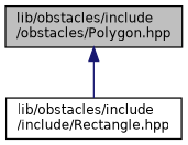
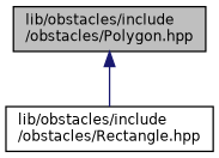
  digraph {
    node [color=black fontname=Helvetica fontsize=10 shape=record]
    n1 [fillcolor=grey75 fontcolor=black height=0.2 label="lib/obstacles/include\l/obstacles/Polygon.hpp" style=filled width=0.4]
-   n2 [height=0.2 label="lib/obstacles/include\l/include/Rectangle.hpp" width=0.4]
+   n2 [height=0.2 label="lib/obstacles/include\l/obstacles/Rectangle.hpp" width=0.4]
    n1 -> n2 [color=midnightblue dir=back fontname=Helvetica fontsize=10 labelfontname=Helvetica labelfontsize=10 style=solid]
  }
